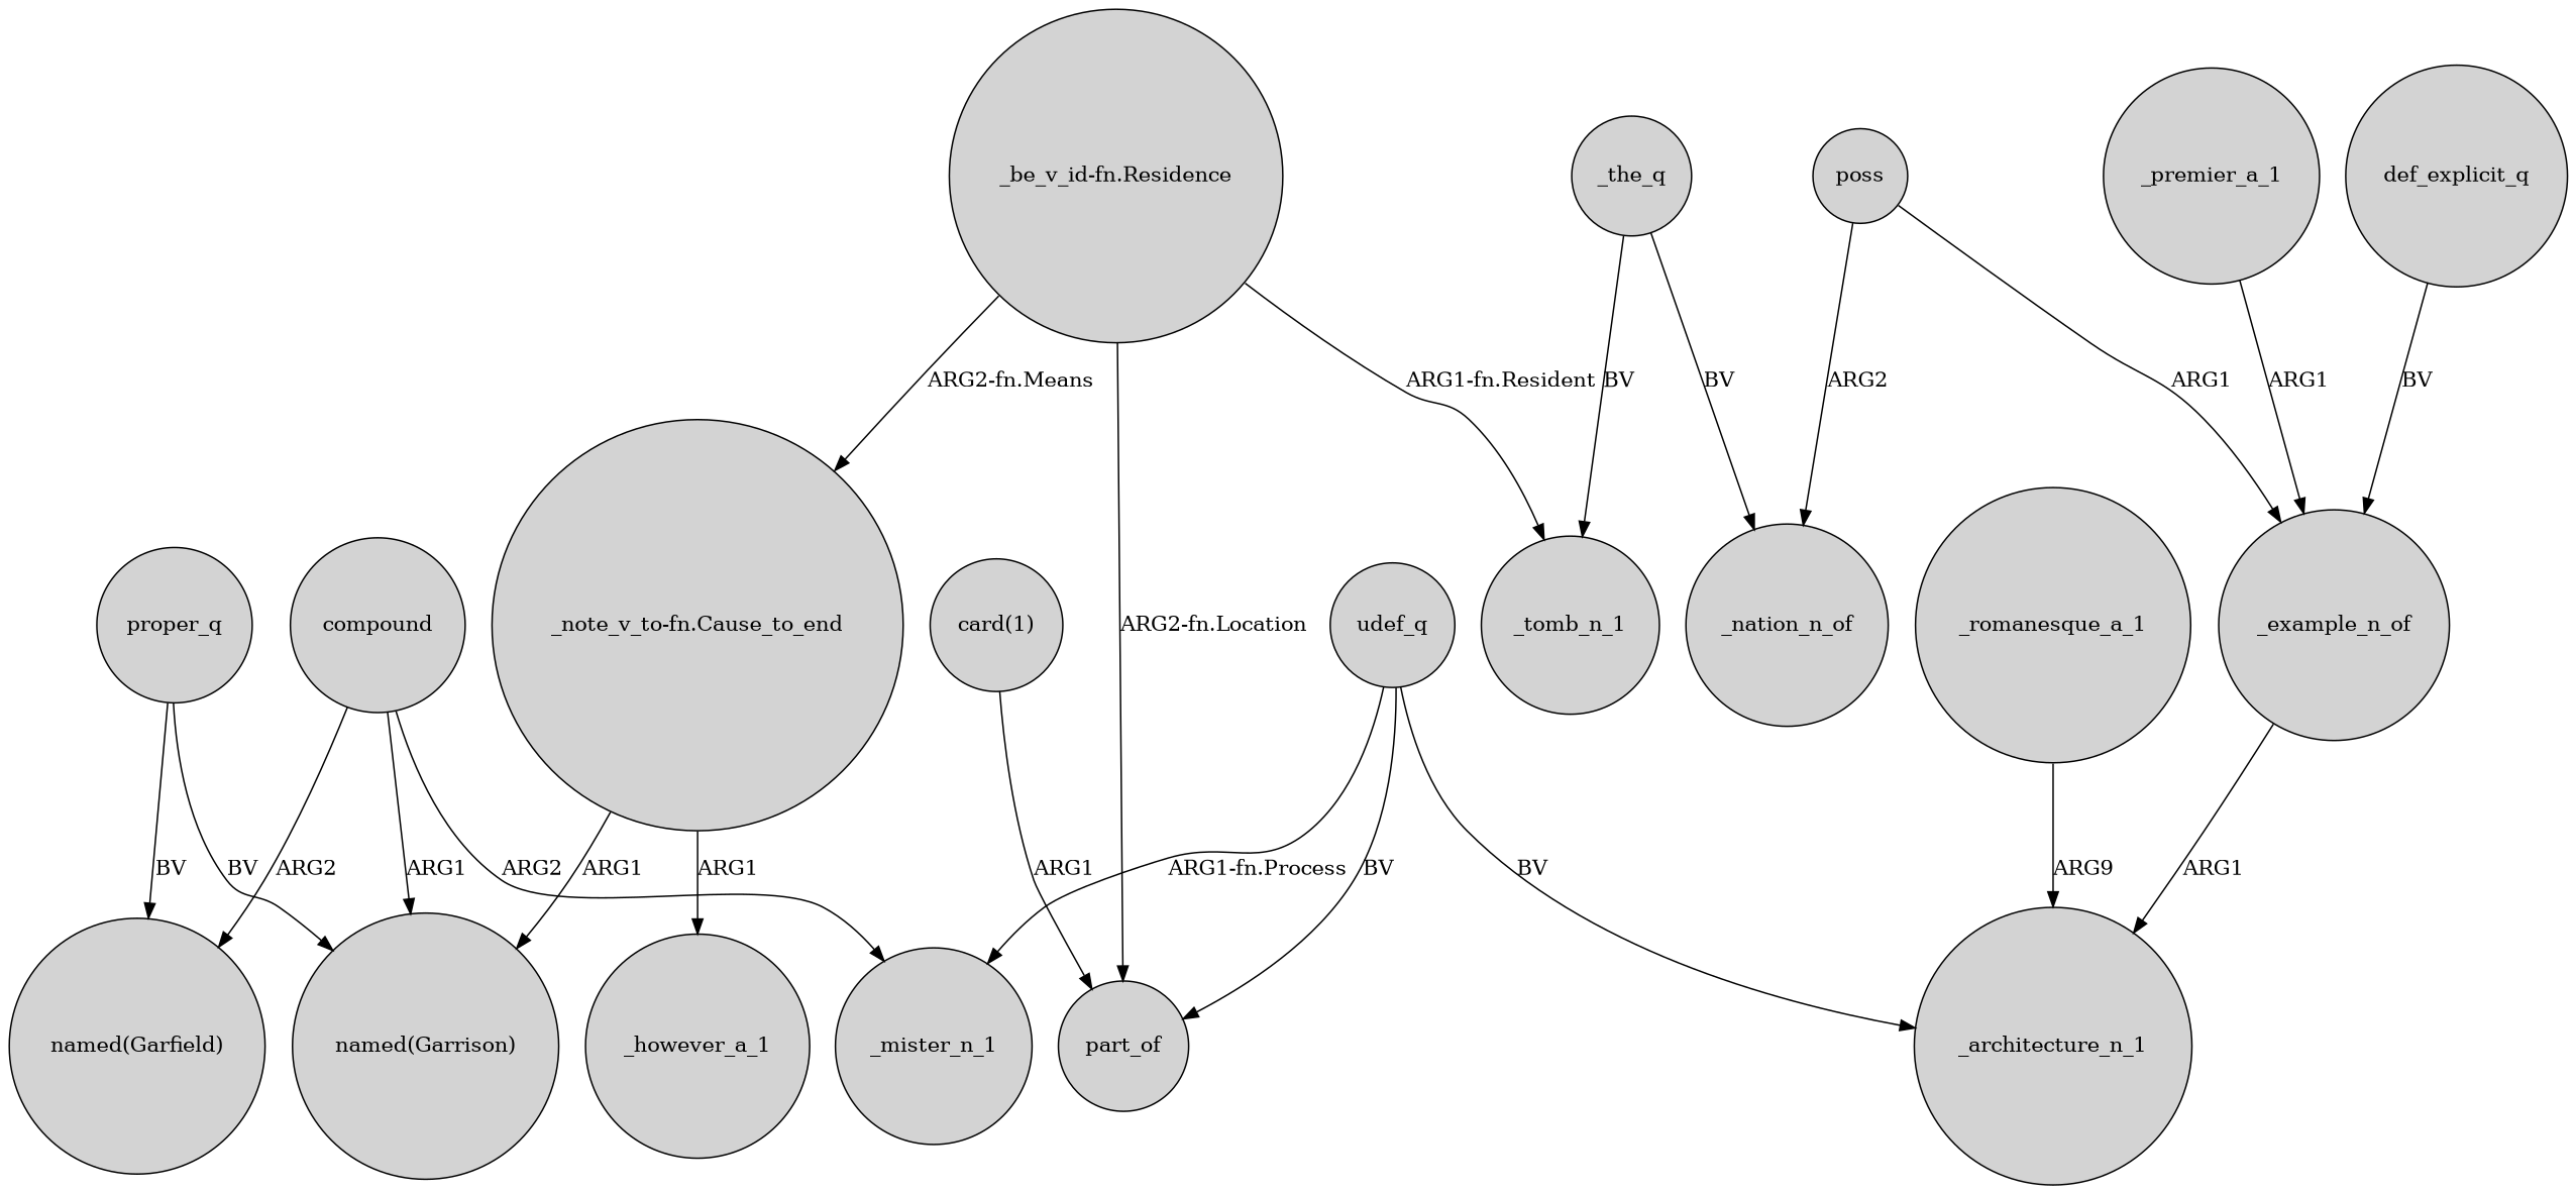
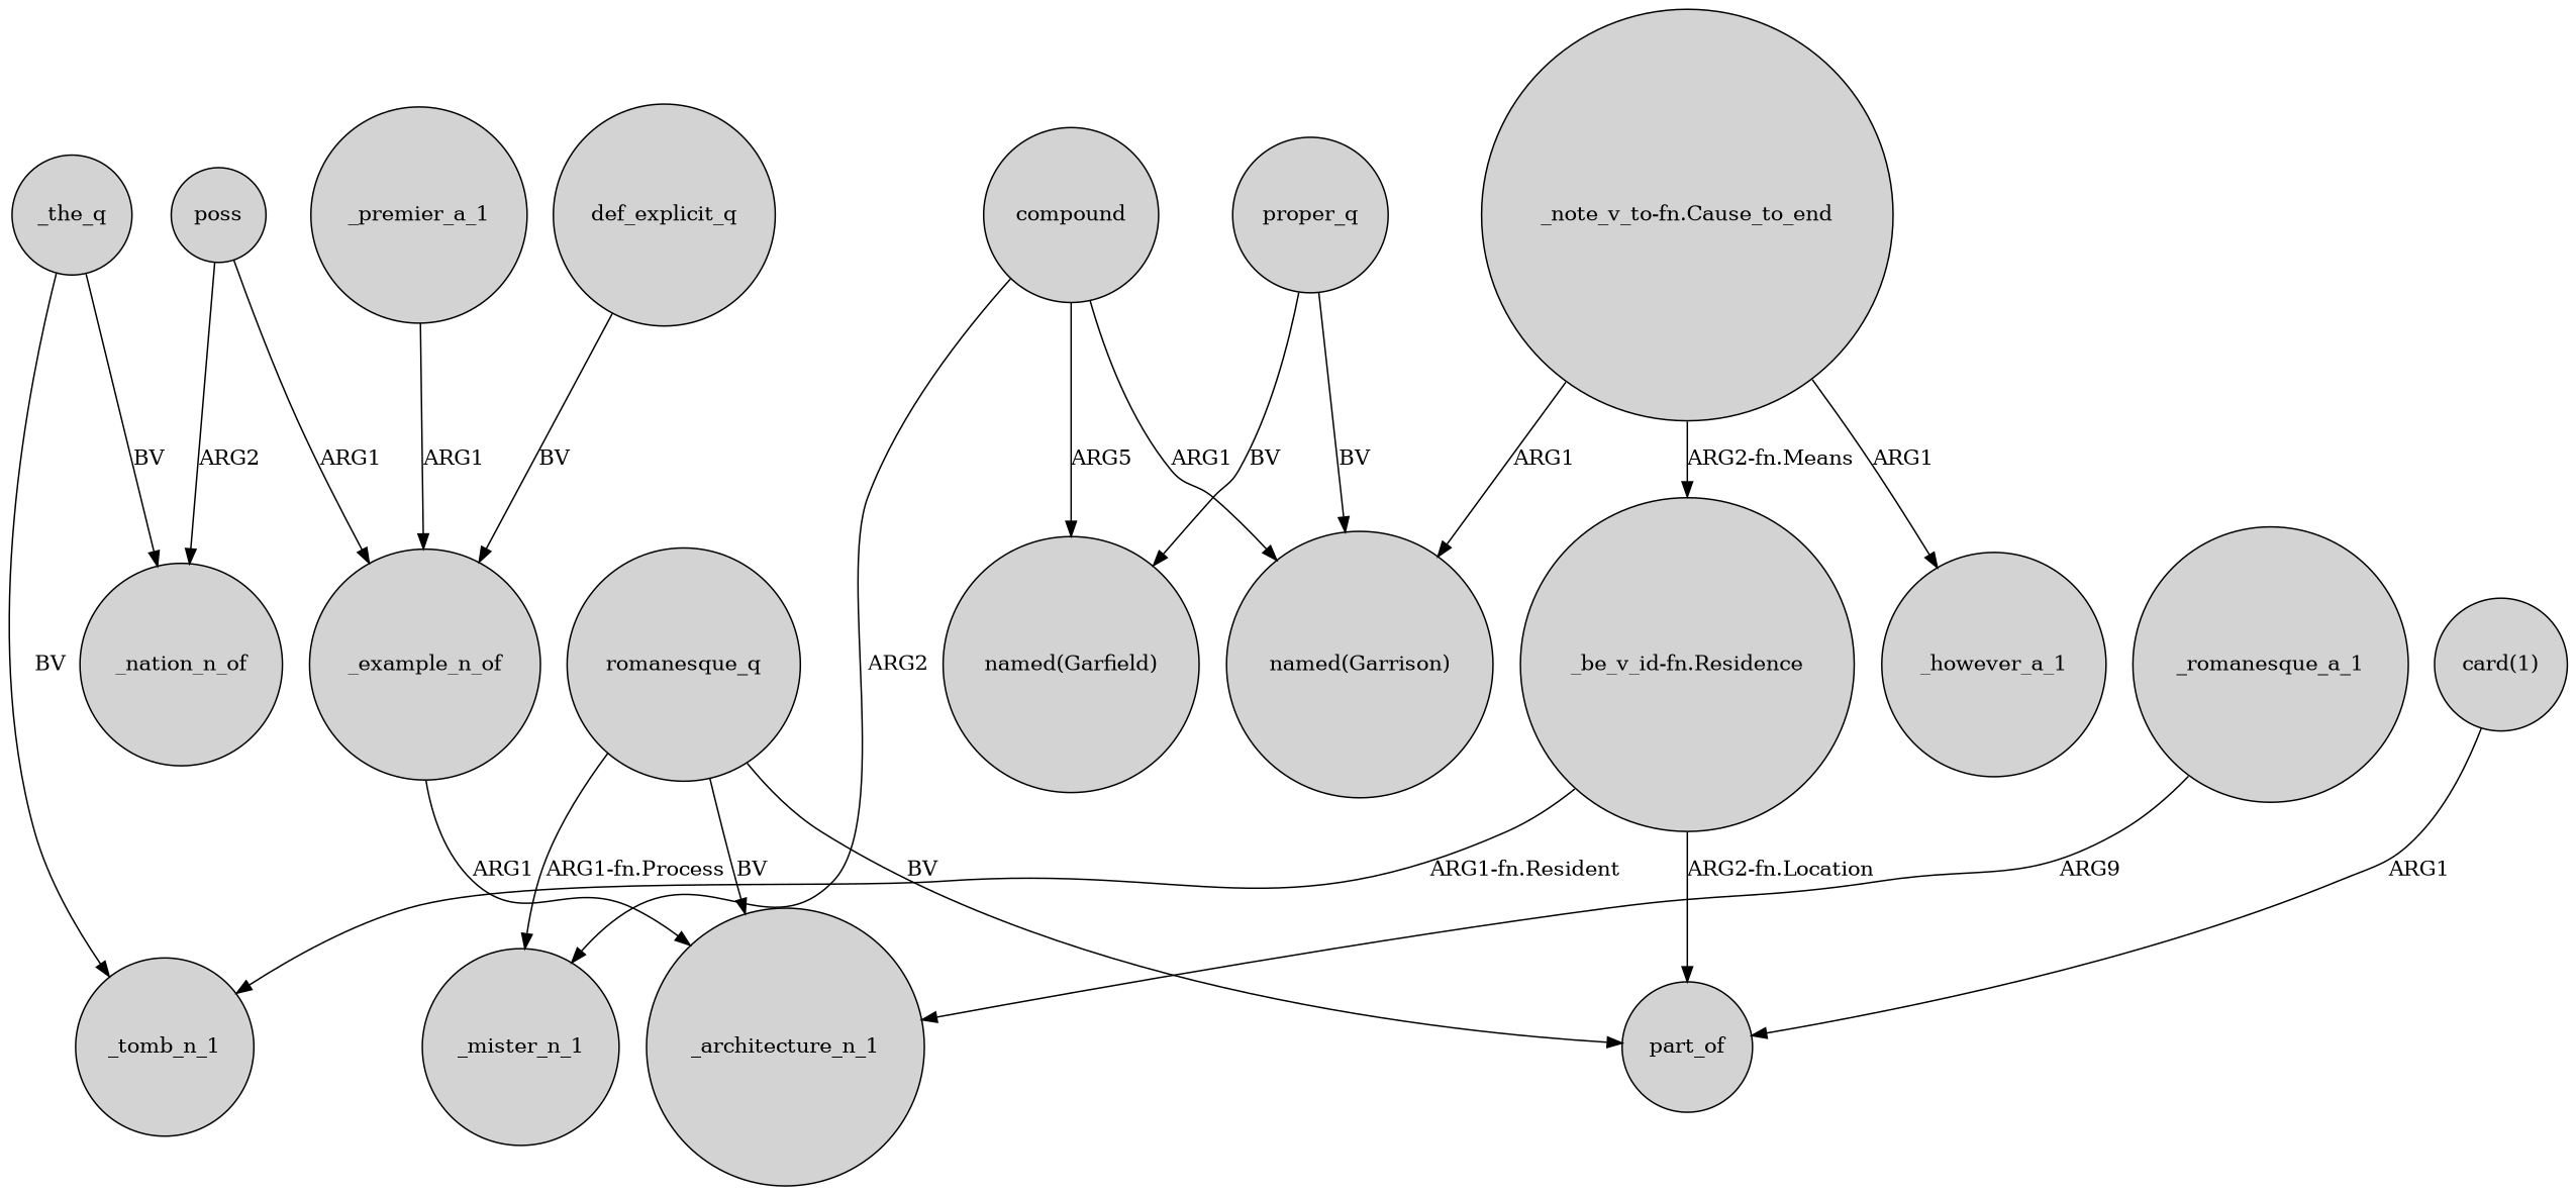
  digraph {
    node [shape=circle style=filled]
    compound
    _mister_n_1
    "named(Garrison)"
    "named(Garfield)"
    "_note_v_to-fn.Cause_to_end"
    "_be_v_id-fn.Residence"
    _however_a_1
    _tomb_n_1
    part_of
    _example_n_of
    _architecture_n_1
-   udef_q
+   udef_q [label=romanesque_q]
    _the_q
    _nation_n_of
    proper_q
    _premier_a_1
    _romanesque_a_1
    "card(1)"
    def_explicit_q
    poss
    compound -> _mister_n_1 [label=ARG2]
    compound -> "named(Garrison)" [label=ARG1]
-   compound -> "named(Garfield)" [label=ARG2]
+   compound -> "named(Garfield)" [label=ARG5]
    "_note_v_to-fn.Cause_to_end" -> "named(Garrison)" [label=ARG1]
-   "_be_v_id-fn.Residence" -> "_note_v_to-fn.Cause_to_end" [label="ARG2-fn.Means"]
+   "_note_v_to-fn.Cause_to_end" -> "_be_v_id-fn.Residence" [label="ARG2-fn.Means"]
    "_note_v_to-fn.Cause_to_end" -> _however_a_1 [label=ARG1]
    "_be_v_id-fn.Residence" -> _tomb_n_1 [label="ARG1-fn.Resident"]
    "_be_v_id-fn.Residence" -> part_of [label="ARG2-fn.Location"]
    _example_n_of -> _architecture_n_1 [label=ARG1]
    udef_q -> _mister_n_1 [label="ARG1-fn.Process"]
    udef_q -> part_of [label=BV]
    udef_q -> _architecture_n_1 [label=BV]
    _the_q -> _tomb_n_1 [label=BV]
    _the_q -> _nation_n_of [label=BV]
    proper_q -> "named(Garrison)" [label=BV]
    proper_q -> "named(Garfield)" [label=BV]
    _premier_a_1 -> _example_n_of [label=ARG1]
    _romanesque_a_1 -> _architecture_n_1 [label=ARG9]
    "card(1)" -> part_of [label=ARG1]
    def_explicit_q -> _example_n_of [label=BV]
    poss -> _example_n_of [label=ARG1]
    poss -> _nation_n_of [label=ARG2]
  }
